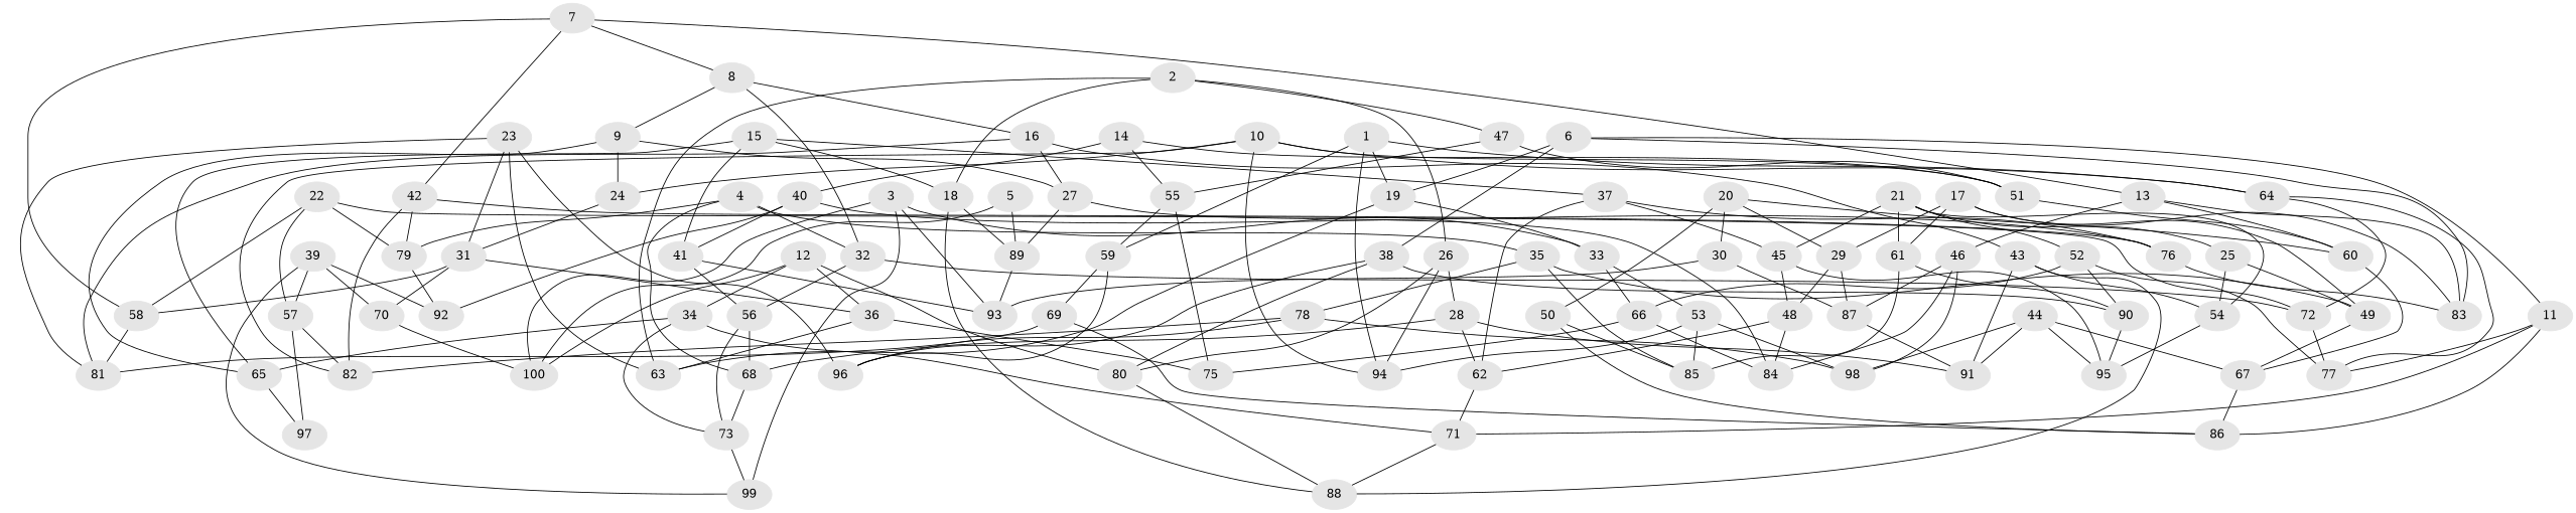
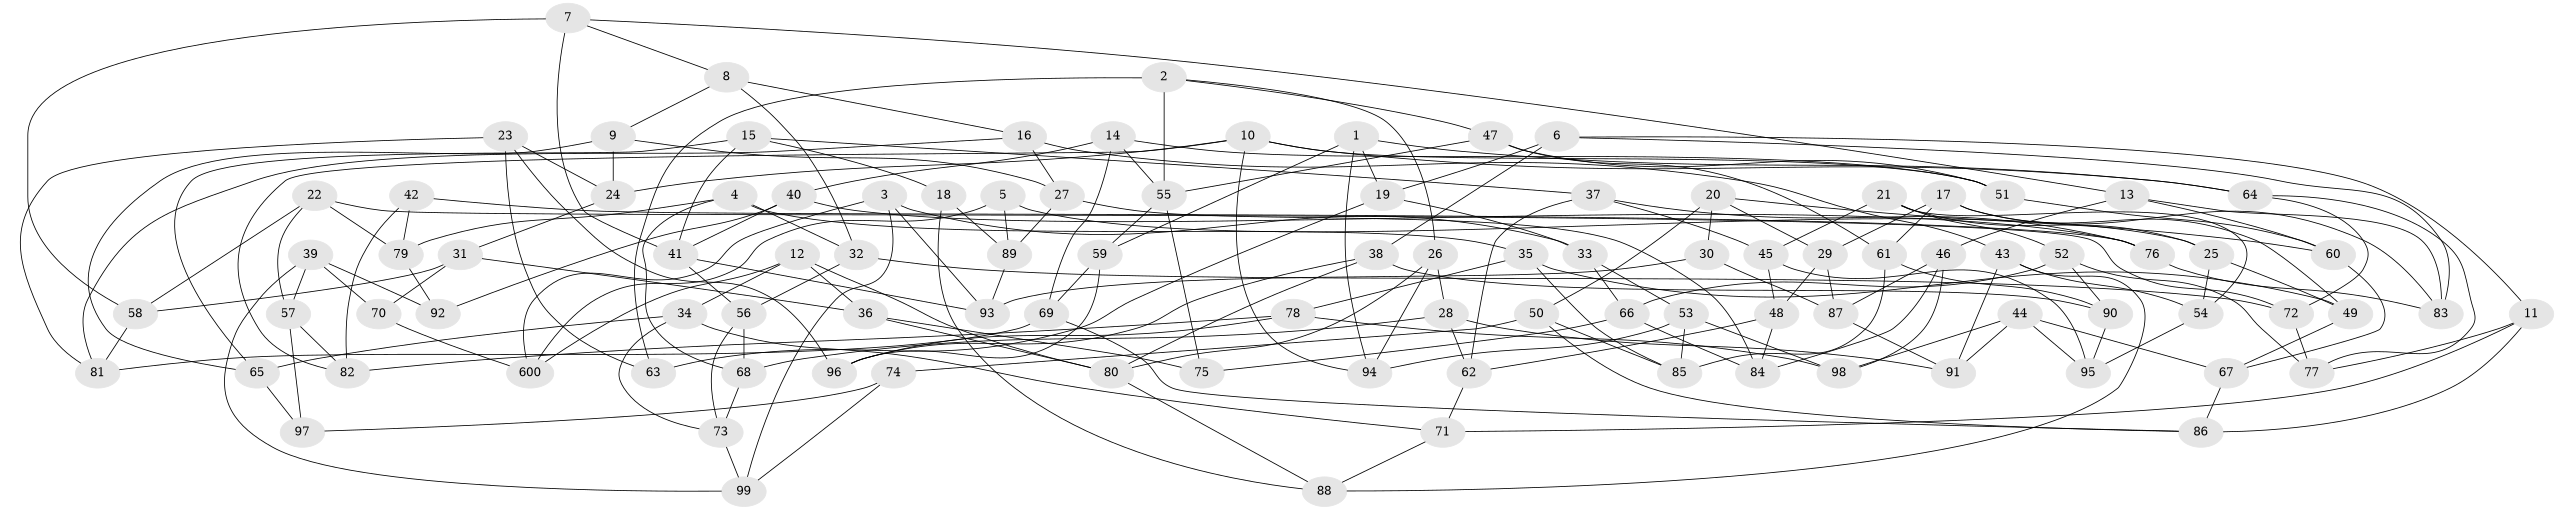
  graph {
    node [color=gray90 style=filled]
    1
    19
    59
    64
    94
    63
    33
    69
    96
    77
    72
    2
    18
    26
    47
    89
    88
    80
    28
    51
    55
    61
    3
    93
    99
-   100
+   100 [label=600]
    53
    66
    4
    32
    35
    68
    79
    56
    49
    78
    85
    73
    92
    5
    25
    54
    6
    11
    38
    83
    71
    86
    90
    7
    8
    13
    42
    58
    9
    16
    46
    60
    82
    76
    81
    24
    27
    65
    43
    31
    84
    97
    10
    12
    34
    36
    75
    87
    98
    67
    14
    40
    41
    15
    37
    45
    62
    91
    17
    29
    48
    20
    30
    50
+   74
    21
    52
    95
    22
    57
    23
    70
    39
    44
    1 -- 19
    1 -- 59
    1 -- 64
    1 -- 94
    19 -- 63
    19 -- 33
    59 -- 69
    59 -- 96
    64 -- 77
    64 -- 72
    33 -- 53
    33 -- 66
    69 -- 86
    69 -- 81
    72 -- 77
    2 -- 63
-   2 -- 18
+   2 -- 55
    2 -- 26
    2 -- 47
    18 -- 89
    18 -- 88
    26 -- 94
    26 -- 80
    26 -- 28
    47 -- 51
    47 -- 55
-   21 -- 61
+   47 -- 61
    89 -- 93
    80 -- 88
    28 -- 68
    28 -- 62
    28 -- 91
    51 -- 60
    55 -- 59
    55 -- 75
    61 -- 85
    61 -- 90
    3 -- 33
    3 -- 93
    3 -- 99
    3 -- 100
    53 -- 94
    53 -- 85
    53 -- 98
    66 -- 84
    66 -- 75
    4 -- 32
    4 -- 35
    4 -- 68
    4 -- 79
    32 -- 72
    32 -- 56
    35 -- 49
    35 -- 78
    35 -- 85
    68 -- 73
    79 -- 92
    56 -- 68
    56 -- 73
    49 -- 67
    78 -- 96
    78 -- 82
    78 -- 98
    73 -- 99
    5 -- 89
    5 -- 100
+   5 -- 25
    25 -- 49
    25 -- 54
    54 -- 95
    6 -- 19
    6 -- 11
    6 -- 38
    6 -- 83
    11 -- 77
    11 -- 71
    11 -- 86
    38 -- 96
    38 -- 80
    38 -- 90
    71 -- 88
    90 -- 95
    7 -- 8
    7 -- 13
-   7 -- 42
+   7 -- 41
    7 -- 58
    8 -- 32
    8 -- 9
    8 -- 16
    13 -- 83
    13 -- 46
    13 -- 60
    42 -- 79
    42 -- 82
    42 -- 76
    58 -- 81
    9 -- 24
    9 -- 27
    9 -- 65
    16 -- 81
    16 -- 27
    16 -- 43
    46 -- 84
    46 -- 87
    46 -- 98
    60 -- 67
    76 -- 83
    24 -- 31
    27 -- 89
    27 -- 84
    65 -- 97
    43 -- 88
    43 -- 54
    43 -- 91
    31 -- 58
    31 -- 36
    31 -- 70
    10 -- 64
    10 -- 94
    10 -- 51
    10 -- 82
    10 -- 24
    12 -- 80
    12 -- 100
    12 -- 34
    12 -- 36
    34 -- 73
    34 -- 71
    34 -- 65
-   36 -- 63
+   36 -- 80
    36 -- 75
    87 -- 91
    67 -- 86
+   14 -- 69
    14 -- 51
    14 -- 55
    14 -- 40
    40 -- 92
    40 -- 76
    40 -- 41
    41 -- 93
    41 -- 56
    15 -- 18
    15 -- 65
    15 -- 41
    15 -- 37
    37 -- 76
    37 -- 45
    37 -- 62
    45 -- 48
    45 -- 95
    62 -- 71
    17 -- 61
    17 -- 49
    17 -- 83
    17 -- 29
    29 -- 87
    29 -- 48
    48 -- 84
    48 -- 62
    20 -- 60
    20 -- 29
    20 -- 30
    20 -- 50
    30 -- 93
    30 -- 87
    50 -- 85
    50 -- 86
+   50 -- 74
+   74 -- 99
+   74 -- 97
    21 -- 25
    21 -- 54
    21 -- 45
    21 -- 52
    52 -- 77
    52 -- 66
    52 -- 90
    22 -- 72
    22 -- 79
    22 -- 58
    22 -- 57
    57 -- 82
    57 -- 97
    23 -- 63
    23 -- 96
    23 -- 81
-   23 -- 31
+   23 -- 24
    70 -- 100
    39 -- 99
    39 -- 92
    39 -- 57
    39 -- 70
    44 -- 98
    44 -- 67
    44 -- 91
    44 -- 95
  }
